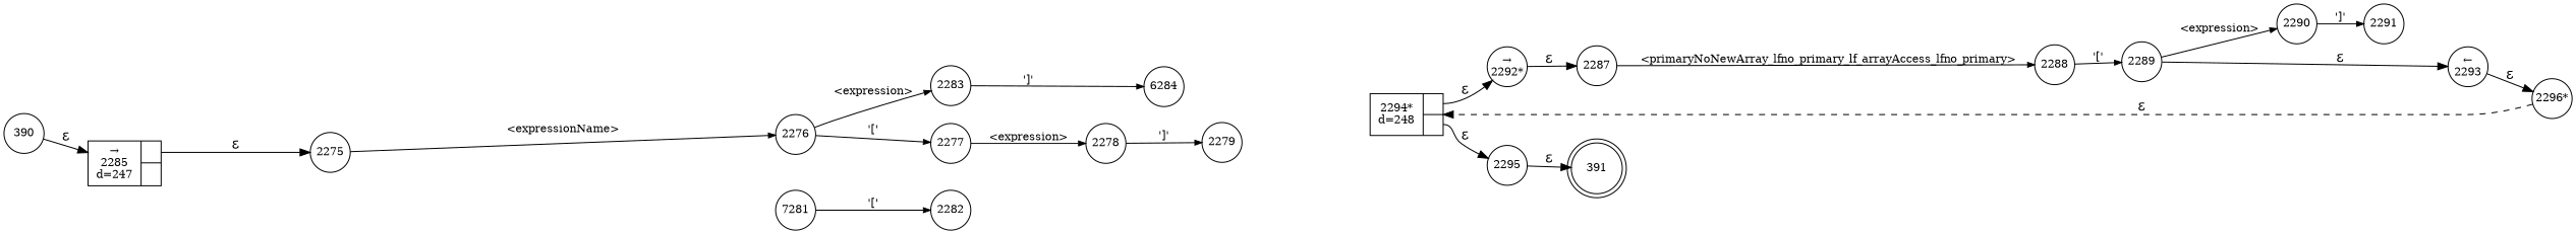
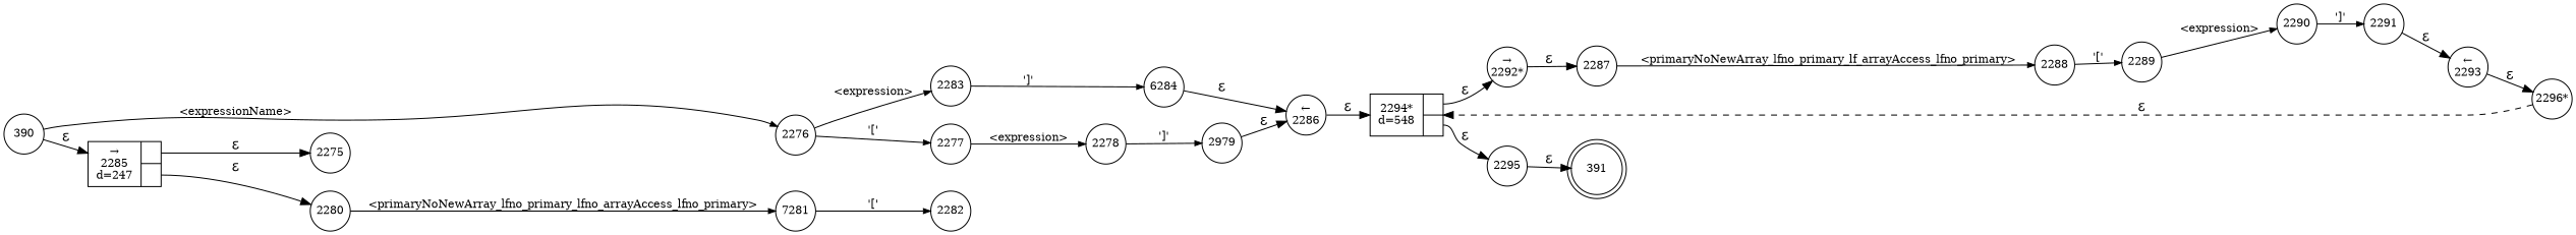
  digraph {
    fontname="DejaVu Serif"
    rankdir=LR
    node [fixedsize=true fontname="DejaVu Serif" fontsize=11 shape=circle peripheries=1]
    edge [fontname="DejaVu Serif"]
    n1 [label=391 shape=doublecircle width=.6 peripheries=""]
    n2 [label=2275 width=.55]
    n3 [label=2276 width=.55]
    n4 [label=2277 width=.55]
    n5 [label=2283 width=.55]
    n6 [label=2278 width=.55]
-   n7 [label=2279 width=.55]
+   n7 [label=2979 width=.55]
    n8 [label=390 width=.55]
    n9 [fixedsize=false label="{&rarr;\n2285\nd=247|{<p0>|<p1>}}" shape=record]
-   n12 [fixedsize=false label="{2294*\nd=248|{<p0>|<p1>}}" shape=record]
+   n10 [label=2280 width=.55]
+   n11 [label="&larr;\n2286" width=.55]
+   n12 [fixedsize=false label="{2294*\nd=548|{<p0>|<p1>}}" shape=record]
    n13 [label=7281 width=.55]
    n14 [label=2282 width=.55]
    n15 [label=6284 width=.55]
    n16 [label="&rarr;\n2292*" width=.55]
    n17 [label=2295 width=.55]
    n18 [label=2287 width=.55]
    n19 [label=2288 width=.55]
    n20 [label=2289 width=.55]
    n21 [label=2290 width=.55]
    n22 [label=2291 width=.55]
    n23 [label="&larr;\n2293" width=.55]
    n24 [label="2296*" width=.55]
-   n2 -> n3 [arrowhead=normal arrowsize=.7 fontsize=11 label="<expressionName>"]
+   n8 -> n3 [arrowhead=normal arrowsize=.7 fontsize=11 label="<expressionName>"]
    n3 -> n4 [arrowhead=normal arrowsize=.7 fontsize=11 label="'['"]
    n3 -> n5 [arrowhead=normal arrowsize=.7 fontsize=11 label="<expression>"]
    n4 -> n6 [arrowhead=normal arrowsize=.7 fontsize=11 label="<expression>"]
    n5 -> n15 [arrowhead=normal arrowsize=.7 fontsize=11 label="']'"]
    n6 -> n7 [arrowhead=normal arrowsize=.7 fontsize=11 label="']'"]
+   n7 -> n11 [label="&epsilon;"]
    n8 -> n9 [label="&epsilon;"]
    n9 -> n2 [label="&epsilon;" tailport=p0]
+   n9 -> n10 [label="&epsilon;" tailport=p1]
+   n10 -> n13 [arrowhead=normal arrowsize=.7 fontsize=11 label="<primaryNoNewArray_lfno_primary_lfno_arrayAccess_lfno_primary>"]
+   n11 -> n12 [label="&epsilon;"]
    n12 -> n16 [label="&epsilon;" tailport=p0]
    n12 -> n17 [label="&epsilon;" tailport=p1]
    n13 -> n14 [arrowhead=normal arrowsize=.7 fontsize=11 label="'['"]
+   n15 -> n11 [label="&epsilon;"]
    n16 -> n18 [label="&epsilon;"]
    n17 -> n1 [label="&epsilon;"]
    n18 -> n19 [arrowhead=normal arrowsize=.7 fontsize=11 label="<primaryNoNewArray_lfno_primary_lf_arrayAccess_lfno_primary>"]
    n19 -> n20 [arrowhead=normal arrowsize=.7 fontsize=11 label="'['"]
    n20 -> n21 [arrowhead=normal arrowsize=.7 fontsize=11 label="<expression>"]
    n21 -> n22 [arrowhead=normal arrowsize=.7 fontsize=11 label="']'"]
-   n20 -> n23 [label="&epsilon;"]
+   n22 -> n23 [label="&epsilon;"]
    n23 -> n24 [label="&epsilon;"]
    n24 -> n12 [label="&epsilon;" style=dashed]
  }
